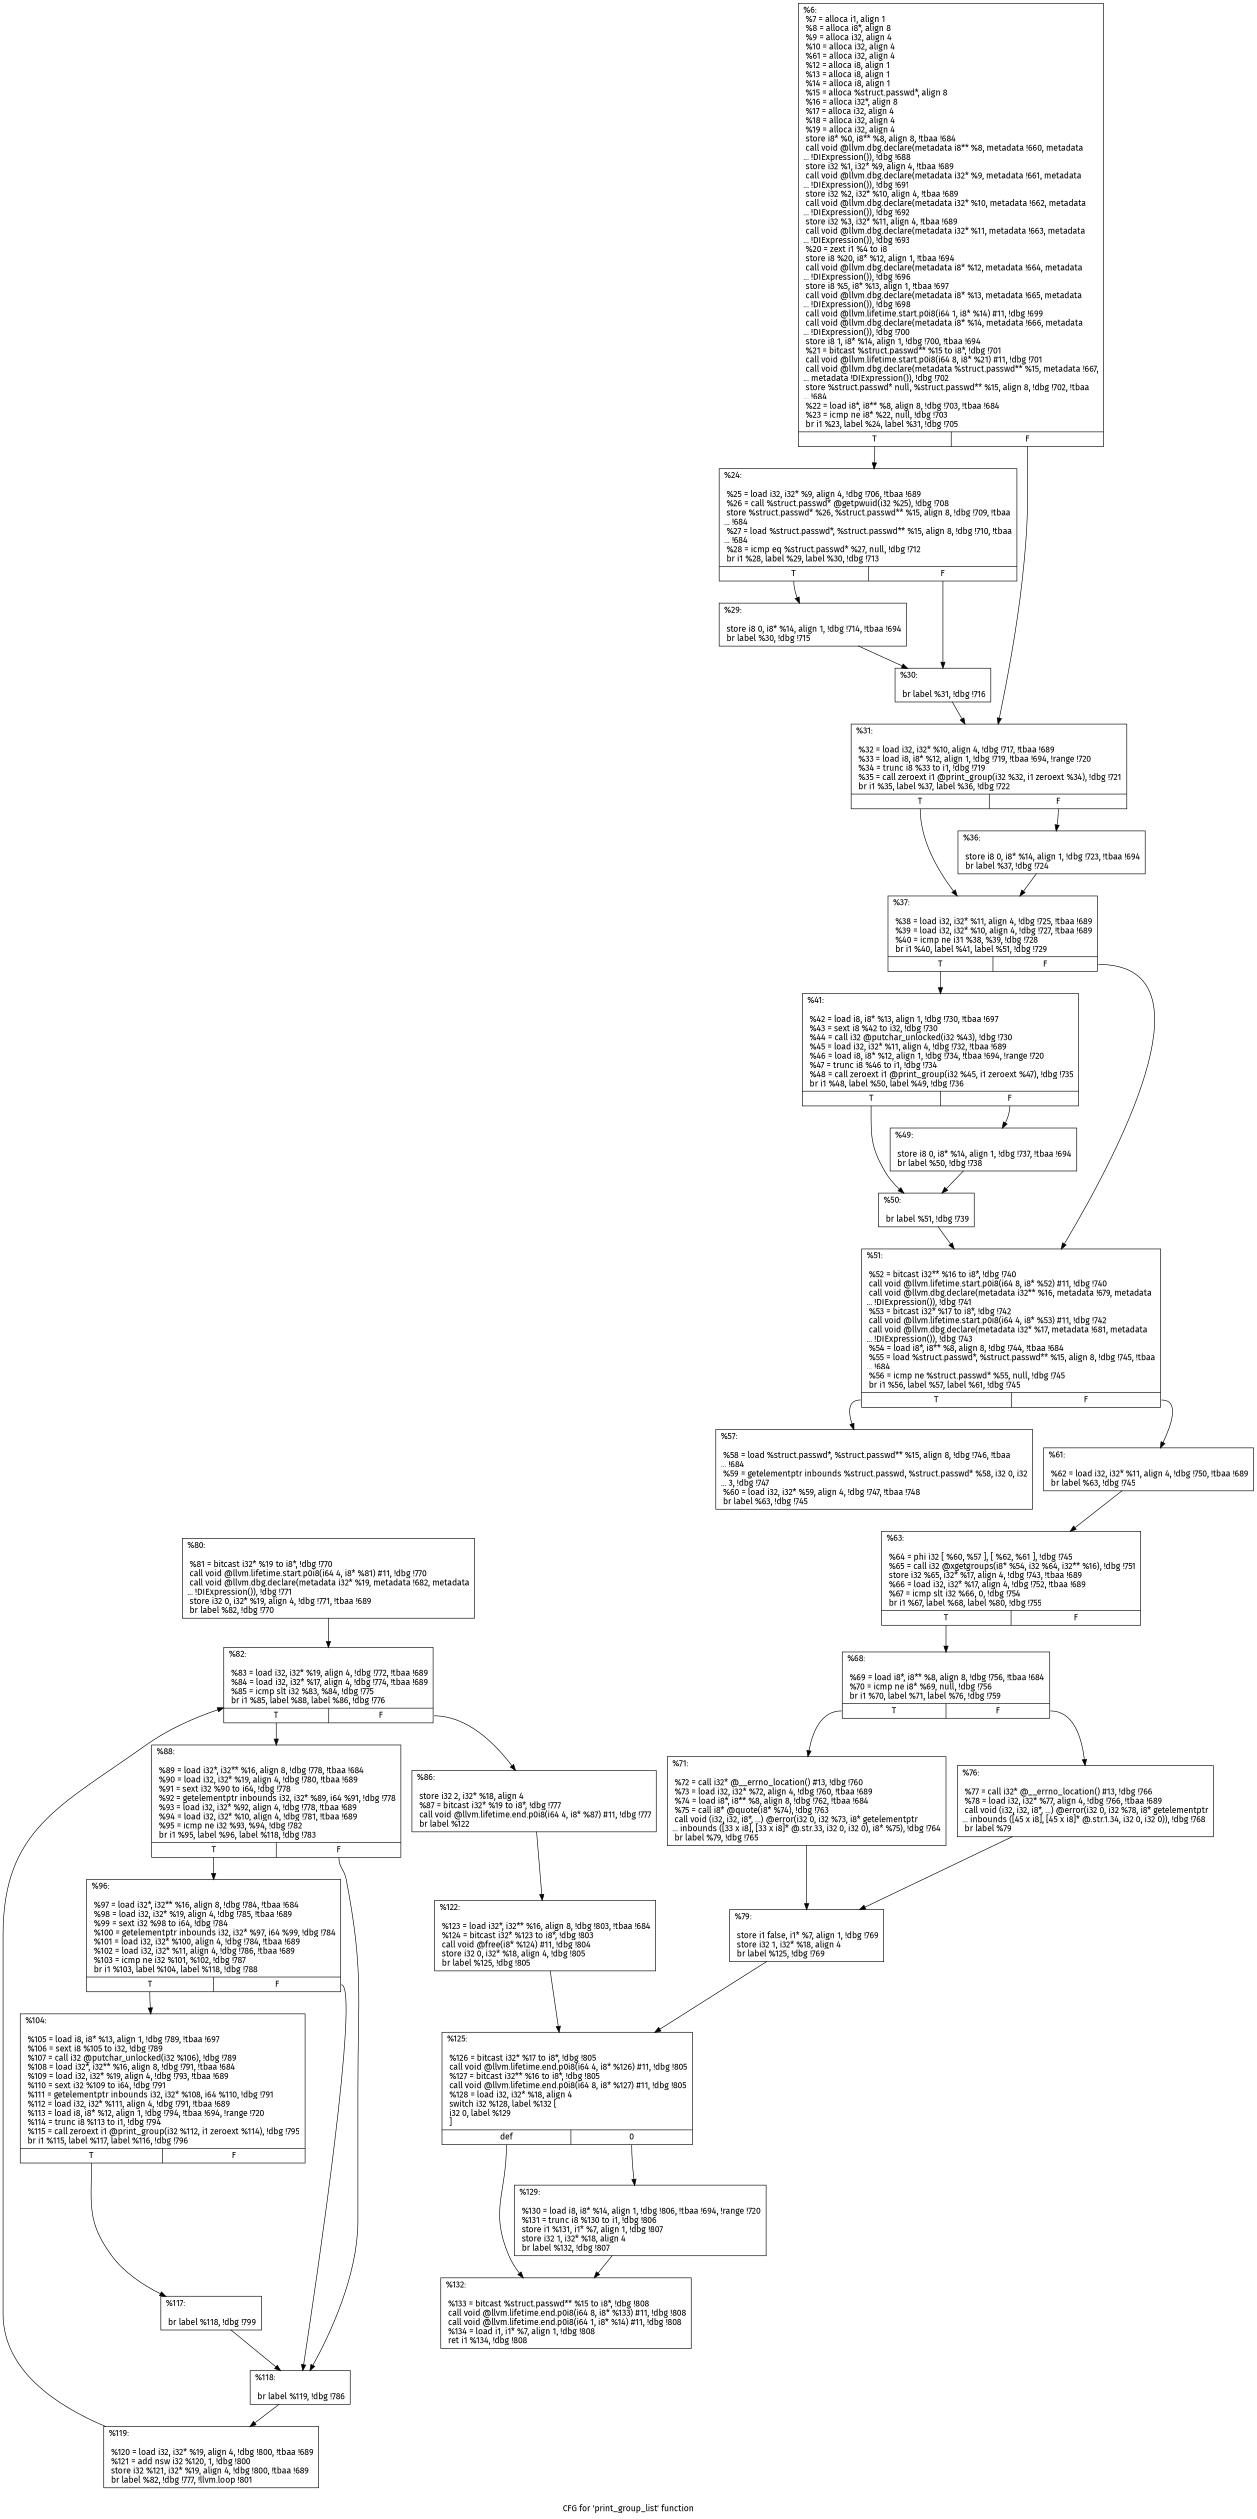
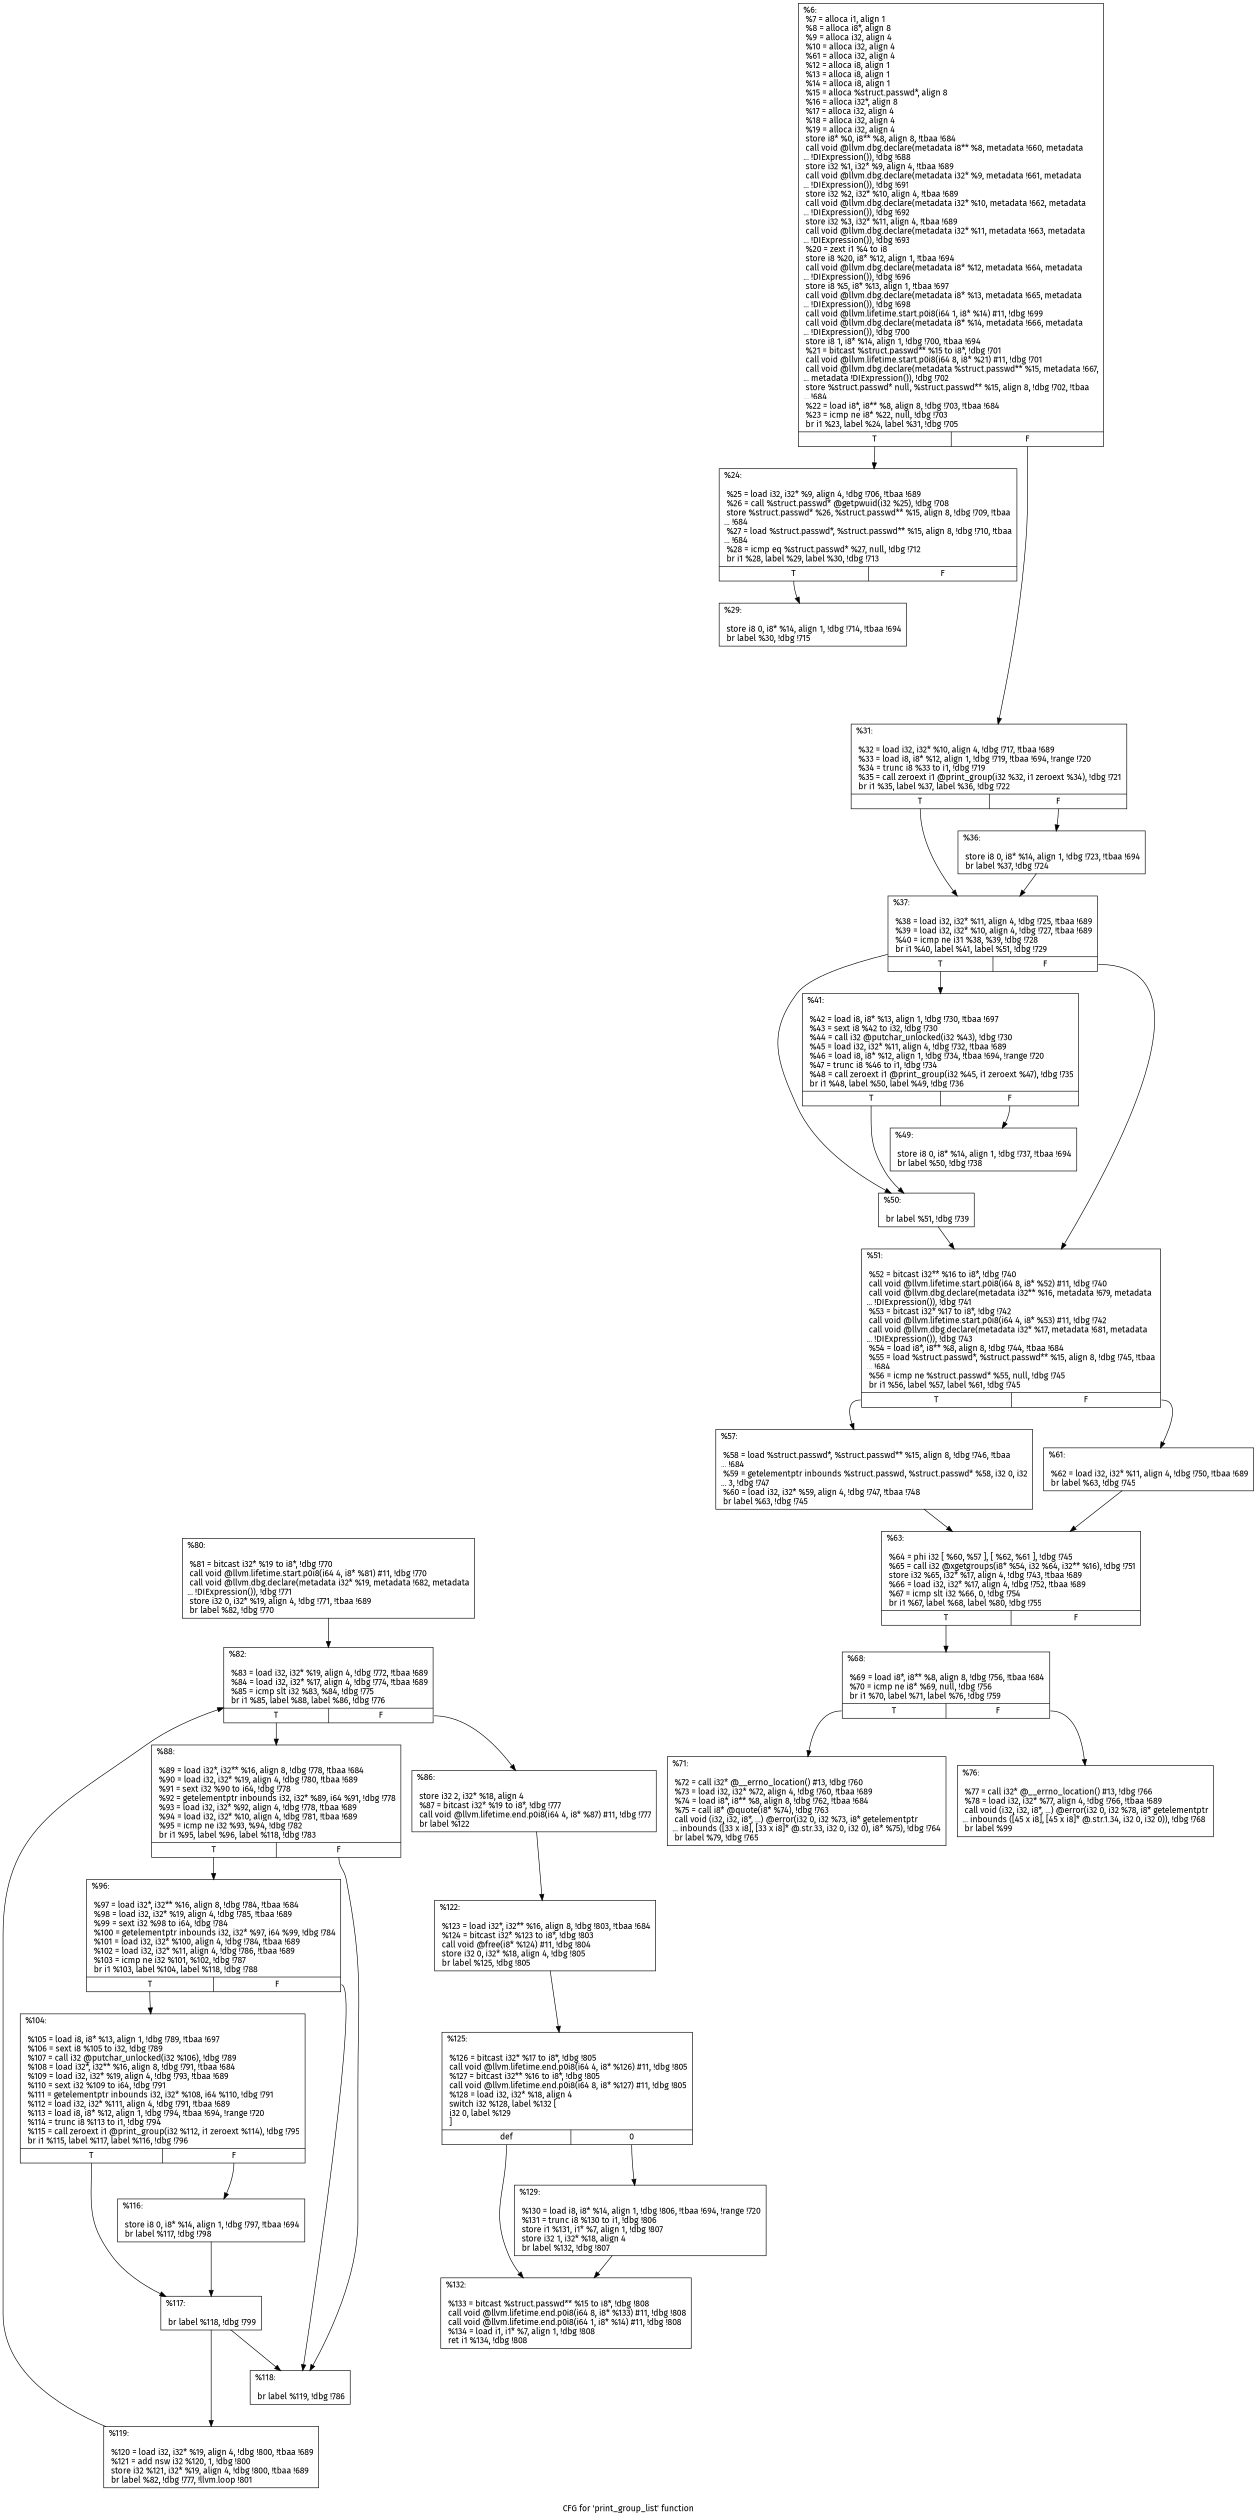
  digraph {
    fontname="Fira Sans"
    label="CFG for 'print_group_list' function"
    node [fontname="Fira Sans" shape=record]
    edge [fontname="Fira Sans"]
    n1 [label="{%6:\l  %7 = alloca i1, align 1\l  %8 = alloca i8*, align 8\l  %9 = alloca i32, align 4\l  %10 = alloca i32, align 4\l  %61 = alloca i32, align 4\l  %12 = alloca i8, align 1\l  %13 = alloca i8, align 1\l  %14 = alloca i8, align 1\l  %15 = alloca %struct.passwd*, align 8\l  %16 = alloca i32*, align 8\l  %17 = alloca i32, align 4\l  %18 = alloca i32, align 4\l  %19 = alloca i32, align 4\l  store i8* %0, i8** %8, align 8, !tbaa !684\l  call void @llvm.dbg.declare(metadata i8** %8, metadata !660, metadata\l... !DIExpression()), !dbg !688\l  store i32 %1, i32* %9, align 4, !tbaa !689\l  call void @llvm.dbg.declare(metadata i32* %9, metadata !661, metadata\l... !DIExpression()), !dbg !691\l  store i32 %2, i32* %10, align 4, !tbaa !689\l  call void @llvm.dbg.declare(metadata i32* %10, metadata !662, metadata\l... !DIExpression()), !dbg !692\l  store i32 %3, i32* %11, align 4, !tbaa !689\l  call void @llvm.dbg.declare(metadata i32* %11, metadata !663, metadata\l... !DIExpression()), !dbg !693\l  %20 = zext i1 %4 to i8\l  store i8 %20, i8* %12, align 1, !tbaa !694\l  call void @llvm.dbg.declare(metadata i8* %12, metadata !664, metadata\l... !DIExpression()), !dbg !696\l  store i8 %5, i8* %13, align 1, !tbaa !697\l  call void @llvm.dbg.declare(metadata i8* %13, metadata !665, metadata\l... !DIExpression()), !dbg !698\l  call void @llvm.lifetime.start.p0i8(i64 1, i8* %14) #11, !dbg !699\l  call void @llvm.dbg.declare(metadata i8* %14, metadata !666, metadata\l... !DIExpression()), !dbg !700\l  store i8 1, i8* %14, align 1, !dbg !700, !tbaa !694\l  %21 = bitcast %struct.passwd** %15 to i8*, !dbg !701\l  call void @llvm.lifetime.start.p0i8(i64 8, i8* %21) #11, !dbg !701\l  call void @llvm.dbg.declare(metadata %struct.passwd** %15, metadata !667,\l... metadata !DIExpression()), !dbg !702\l  store %struct.passwd* null, %struct.passwd** %15, align 8, !dbg !702, !tbaa\l... !684\l  %22 = load i8*, i8** %8, align 8, !dbg !703, !tbaa !684\l  %23 = icmp ne i8* %22, null, !dbg !703\l  br i1 %23, label %24, label %31, !dbg !705\l|{<s0>T|<s1>F}}"]
    n2 [label="{%24:\l\l  %25 = load i32, i32* %9, align 4, !dbg !706, !tbaa !689\l  %26 = call %struct.passwd* @getpwuid(i32 %25), !dbg !708\l  store %struct.passwd* %26, %struct.passwd** %15, align 8, !dbg !709, !tbaa\l... !684\l  %27 = load %struct.passwd*, %struct.passwd** %15, align 8, !dbg !710, !tbaa\l... !684\l  %28 = icmp eq %struct.passwd* %27, null, !dbg !712\l  br i1 %28, label %29, label %30, !dbg !713\l|{<s0>T|<s1>F}}"]
    n3 [label="{%31:\l\l  %32 = load i32, i32* %10, align 4, !dbg !717, !tbaa !689\l  %33 = load i8, i8* %12, align 1, !dbg !719, !tbaa !694, !range !720\l  %34 = trunc i8 %33 to i1, !dbg !719\l  %35 = call zeroext i1 @print_group(i32 %32, i1 zeroext %34), !dbg !721\l  br i1 %35, label %37, label %36, !dbg !722\l|{<s0>T|<s1>F}}"]
    n4 [label="{%29:\l\l  store i8 0, i8* %14, align 1, !dbg !714, !tbaa !694\l  br label %30, !dbg !715\l}"]
-   n5 [label="{%30:\l\l  br label %31, !dbg !716\l}"]
    n6 [label="{%37:\l\l  %38 = load i32, i32* %11, align 4, !dbg !725, !tbaa !689\l  %39 = load i32, i32* %10, align 4, !dbg !727, !tbaa !689\l  %40 = icmp ne i31 %38, %39, !dbg !728\l  br i1 %40, label %41, label %51, !dbg !729\l|{<s0>T|<s1>F}}"]
    n7 [label="{%36:\l\l  store i8 0, i8* %14, align 1, !dbg !723, !tbaa !694\l  br label %37, !dbg !724\l}"]
    n8 [label="{%41:\l\l  %42 = load i8, i8* %13, align 1, !dbg !730, !tbaa !697\l  %43 = sext i8 %42 to i32, !dbg !730\l  %44 = call i32 @putchar_unlocked(i32 %43), !dbg !730\l  %45 = load i32, i32* %11, align 4, !dbg !732, !tbaa !689\l  %46 = load i8, i8* %12, align 1, !dbg !734, !tbaa !694, !range !720\l  %47 = trunc i8 %46 to i1, !dbg !734\l  %48 = call zeroext i1 @print_group(i32 %45, i1 zeroext %47), !dbg !735\l  br i1 %48, label %50, label %49, !dbg !736\l|{<s0>T|<s1>F}}"]
    n9 [label="{%51:\l\l  %52 = bitcast i32** %16 to i8*, !dbg !740\l  call void @llvm.lifetime.start.p0i8(i64 8, i8* %52) #11, !dbg !740\l  call void @llvm.dbg.declare(metadata i32** %16, metadata !679, metadata\l... !DIExpression()), !dbg !741\l  %53 = bitcast i32* %17 to i8*, !dbg !742\l  call void @llvm.lifetime.start.p0i8(i64 4, i8* %53) #11, !dbg !742\l  call void @llvm.dbg.declare(metadata i32* %17, metadata !681, metadata\l... !DIExpression()), !dbg !743\l  %54 = load i8*, i8** %8, align 8, !dbg !744, !tbaa !684\l  %55 = load %struct.passwd*, %struct.passwd** %15, align 8, !dbg !745, !tbaa\l... !684\l  %56 = icmp ne %struct.passwd* %55, null, !dbg !745\l  br i1 %56, label %57, label %61, !dbg !745\l|{<s0>T|<s1>F}}"]
    n10 [label="{%50:\l\l  br label %51, !dbg !739\l}"]
    n11 [label="{%49:\l\l  store i8 0, i8* %14, align 1, !dbg !737, !tbaa !694\l  br label %50, !dbg !738\l}"]
    n12 [label="{%57:\l\l  %58 = load %struct.passwd*, %struct.passwd** %15, align 8, !dbg !746, !tbaa\l... !684\l  %59 = getelementptr inbounds %struct.passwd, %struct.passwd* %58, i32 0, i32\l... 3, !dbg !747\l  %60 = load i32, i32* %59, align 4, !dbg !747, !tbaa !748\l  br label %63, !dbg !745\l}"]
    n13 [label="{%61:\l\l  %62 = load i32, i32* %11, align 4, !dbg !750, !tbaa !689\l  br label %63, !dbg !745\l}"]
    n14 [label="{%63:\l\l  %64 = phi i32 [ %60, %57 ], [ %62, %61 ], !dbg !745\l  %65 = call i32 @xgetgroups(i8* %54, i32 %64, i32** %16), !dbg !751\l  store i32 %65, i32* %17, align 4, !dbg !743, !tbaa !689\l  %66 = load i32, i32* %17, align 4, !dbg !752, !tbaa !689\l  %67 = icmp slt i32 %66, 0, !dbg !754\l  br i1 %67, label %68, label %80, !dbg !755\l|{<s0>T|<s1>F}}"]
    n15 [label="{%68:\l\l  %69 = load i8*, i8** %8, align 8, !dbg !756, !tbaa !684\l  %70 = icmp ne i8* %69, null, !dbg !756\l  br i1 %70, label %71, label %76, !dbg !759\l|{<s0>T|<s1>F}}"]
    n16 [label="{%71:\l\l  %72 = call i32* @__errno_location() #13, !dbg !760\l  %73 = load i32, i32* %72, align 4, !dbg !760, !tbaa !689\l  %74 = load i8*, i8** %8, align 8, !dbg !762, !tbaa !684\l  %75 = call i8* @quote(i8* %74), !dbg !763\l  call void (i32, i32, i8*, ...) @error(i32 0, i32 %73, i8* getelementptr\l... inbounds ([33 x i8], [33 x i8]* @.str.33, i32 0, i32 0), i8* %75), !dbg !764\l  br label %79, !dbg !765\l}"]
-   n17 [label="{%76:\l\l  %77 = call i32* @__errno_location() #13, !dbg !766\l  %78 = load i32, i32* %77, align 4, !dbg !766, !tbaa !689\l  call void (i32, i32, i8*, ...) @error(i32 0, i32 %78, i8* getelementptr\l... inbounds ([45 x i8], [45 x i8]* @.str.1.34, i32 0, i32 0)), !dbg !768\l  br label %79\l}"]
+   n17 [label="{%76:\l\l  %77 = call i32* @__errno_location() #13, !dbg !766\l  %78 = load i32, i32* %77, align 4, !dbg !766, !tbaa !689\l  call void (i32, i32, i8*, ...) @error(i32 0, i32 %78, i8* getelementptr\l... inbounds ([45 x i8], [45 x i8]* @.str.1.34, i32 0, i32 0)), !dbg !768\l  br label %99\l}"]
    n18 [label="{%80:\l\l  %81 = bitcast i32* %19 to i8*, !dbg !770\l  call void @llvm.lifetime.start.p0i8(i64 4, i8* %81) #11, !dbg !770\l  call void @llvm.dbg.declare(metadata i32* %19, metadata !682, metadata\l... !DIExpression()), !dbg !771\l  store i32 0, i32* %19, align 4, !dbg !771, !tbaa !689\l  br label %82, !dbg !770\l}"]
    n19 [label="{%82:\l\l  %83 = load i32, i32* %19, align 4, !dbg !772, !tbaa !689\l  %84 = load i32, i32* %17, align 4, !dbg !774, !tbaa !689\l  %85 = icmp slt i32 %83, %84, !dbg !775\l  br i1 %85, label %88, label %86, !dbg !776\l|{<s0>T|<s1>F}}"]
-   n20 [label="{%79:\l\l  store i1 false, i1* %7, align 1, !dbg !769\l  store i32 1, i32* %18, align 4\l  br label %125, !dbg !769\l}"]
    n21 [label="{%88:\l\l  %89 = load i32*, i32** %16, align 8, !dbg !778, !tbaa !684\l  %90 = load i32, i32* %19, align 4, !dbg !780, !tbaa !689\l  %91 = sext i32 %90 to i64, !dbg !778\l  %92 = getelementptr inbounds i32, i32* %89, i64 %91, !dbg !778\l  %93 = load i32, i32* %92, align 4, !dbg !778, !tbaa !689\l  %94 = load i32, i32* %10, align 4, !dbg !781, !tbaa !689\l  %95 = icmp ne i32 %93, %94, !dbg !782\l  br i1 %95, label %96, label %118, !dbg !783\l|{<s0>T|<s1>F}}"]
    n22 [label="{%86:\l\l  store i32 2, i32* %18, align 4\l  %87 = bitcast i32* %19 to i8*, !dbg !777\l  call void @llvm.lifetime.end.p0i8(i64 4, i8* %87) #11, !dbg !777\l  br label %122\l}"]
    n23 [label="{%125:\l\l  %126 = bitcast i32* %17 to i8*, !dbg !805\l  call void @llvm.lifetime.end.p0i8(i64 4, i8* %126) #11, !dbg !805\l  %127 = bitcast i32** %16 to i8*, !dbg !805\l  call void @llvm.lifetime.end.p0i8(i64 8, i8* %127) #11, !dbg !805\l  %128 = load i32, i32* %18, align 4\l  switch i32 %128, label %132 [\l    i32 0, label %129\l  ]\l|{<s0>def|<s1>0}}"]
    n24 [label="{%132:\l\l  %133 = bitcast %struct.passwd** %15 to i8*, !dbg !808\l  call void @llvm.lifetime.end.p0i8(i64 8, i8* %133) #11, !dbg !808\l  call void @llvm.lifetime.end.p0i8(i64 1, i8* %14) #11, !dbg !808\l  %134 = load i1, i1* %7, align 1, !dbg !808\l  ret i1 %134, !dbg !808\l}"]
    n25 [label="{%129:\l\l  %130 = load i8, i8* %14, align 1, !dbg !806, !tbaa !694, !range !720\l  %131 = trunc i8 %130 to i1, !dbg !806\l  store i1 %131, i1* %7, align 1, !dbg !807\l  store i32 1, i32* %18, align 4\l  br label %132, !dbg !807\l}"]
    n26 [label="{%96:\l\l  %97 = load i32*, i32** %16, align 8, !dbg !784, !tbaa !684\l  %98 = load i32, i32* %19, align 4, !dbg !785, !tbaa !689\l  %99 = sext i32 %98 to i64, !dbg !784\l  %100 = getelementptr inbounds i32, i32* %97, i64 %99, !dbg !784\l  %101 = load i32, i32* %100, align 4, !dbg !784, !tbaa !689\l  %102 = load i32, i32* %11, align 4, !dbg !786, !tbaa !689\l  %103 = icmp ne i32 %101, %102, !dbg !787\l  br i1 %103, label %104, label %118, !dbg !788\l|{<s0>T|<s1>F}}"]
    n27 [label="{%118:\l\l  br label %119, !dbg !786\l}"]
    n28 [label="{%122:\l\l  %123 = load i32*, i32** %16, align 8, !dbg !803, !tbaa !684\l  %124 = bitcast i32* %123 to i8*, !dbg !803\l  call void @free(i8* %124) #11, !dbg !804\l  store i32 0, i32* %18, align 4, !dbg !805\l  br label %125, !dbg !805\l}"]
    n29 [label="{%104:\l\l  %105 = load i8, i8* %13, align 1, !dbg !789, !tbaa !697\l  %106 = sext i8 %105 to i32, !dbg !789\l  %107 = call i32 @putchar_unlocked(i32 %106), !dbg !789\l  %108 = load i32*, i32** %16, align 8, !dbg !791, !tbaa !684\l  %109 = load i32, i32* %19, align 4, !dbg !793, !tbaa !689\l  %110 = sext i32 %109 to i64, !dbg !791\l  %111 = getelementptr inbounds i32, i32* %108, i64 %110, !dbg !791\l  %112 = load i32, i32* %111, align 4, !dbg !791, !tbaa !689\l  %113 = load i8, i8* %12, align 1, !dbg !794, !tbaa !694, !range !720\l  %114 = trunc i8 %113 to i1, !dbg !794\l  %115 = call zeroext i1 @print_group(i32 %112, i1 zeroext %114), !dbg !795\l  br i1 %115, label %117, label %116, !dbg !796\l|{<s0>T|<s1>F}}"]
    n30 [label="{%119:\l\l  %120 = load i32, i32* %19, align 4, !dbg !800, !tbaa !689\l  %121 = add nsw i32 %120, 1, !dbg !800\l  store i32 %121, i32* %19, align 4, !dbg !800, !tbaa !689\l  br label %82, !dbg !777, !llvm.loop !801\l}"]
    n31 [label="{%117:\l\l  br label %118, !dbg !799\l}"]
+   n32 [label="{%116:\l\l  store i8 0, i8* %14, align 1, !dbg !797, !tbaa !694\l  br label %117, !dbg !798\l}"]
    n1 -> n2 [tailport=s0]
    n1 -> n3 [tailport=s1]
    n2 -> n4 [tailport=s0]
-   n2 -> n5 [tailport=s1]
    n3 -> n6 [tailport=s0]
    n3 -> n7 [tailport=s1]
-   n4 -> n5
-   n5 -> n3
    n6 -> n8 [tailport=s0]
    n6 -> n9 [tailport=s1]
    n7 -> n6
    n8 -> n10 [tailport=s0]
    n8 -> n11 [tailport=s1]
    n9 -> n12 [tailport=s0]
    n9 -> n13 [tailport=s1]
    n10 -> n9
-   n11 -> n10
+   n6 -> n10
+   n12 -> n14
    n13 -> n14
    n14 -> n15 [tailport=s0]
    n15 -> n16 [tailport=s0]
    n15 -> n17 [tailport=s1]
-   n16 -> n20
-   n17 -> n20
    n18 -> n19
    n19 -> n21 [tailport=s0]
    n19 -> n22 [tailport=s1]
-   n20 -> n23
    n21 -> n26 [tailport=s0]
    n21 -> n27 [tailport=s1]
    n22 -> n28
    n23 -> n24 [tailport=s0]
    n23 -> n25 [tailport=s1]
    n25 -> n24
    n26 -> n27 [tailport=s1]
    n26 -> n29 [tailport=s0]
-   n27 -> n30
+   n31 -> n30
    n28 -> n23
    n29 -> n31 [tailport=s0]
+   n29 -> n32 [tailport=s1]
    n30 -> n19
    n31 -> n27
+   n32 -> n31
  }
